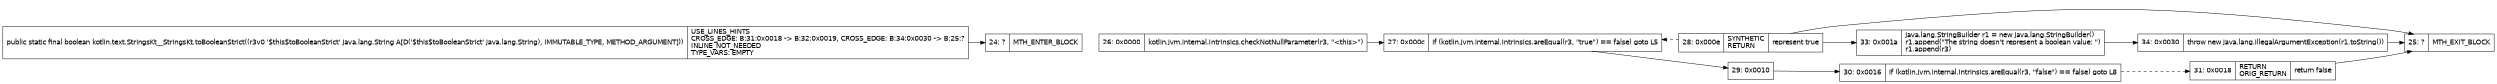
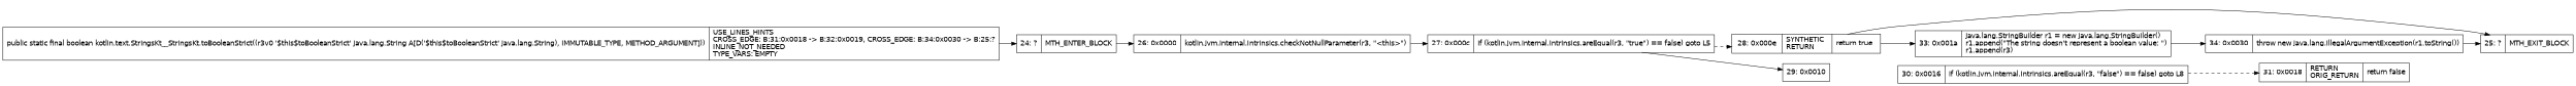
  digraph {
    fontname="DejaVu Sans"
    rankdir=LR
    node [fontname="DejaVu Sans" shape=record]
    edge [fontname="DejaVu Sans"]
    n1 [label="{24\:\ ?|MTH_ENTER_BLOCK\l}"]
    n2 [label="{26\:\ 0x0000|kotlin.jvm.internal.Intrinsics.checkNotNullParameter(r3, \"\<this\>\")\l}"]
    n3 [label="{27\:\ 0x000c|if (kotlin.jvm.internal.Intrinsics.areEqual(r3, \"true\") == false) goto L5\l}"]
-   n4 [label="{28\:\ 0x000e|SYNTHETIC\lRETURN\l|represent true\l}"]
+   n4 [label="{28\:\ 0x000e|SYNTHETIC\lRETURN\l|return true\l}"]
    n5 [label="{29\:\ 0x0010}"]
    n6 [label="{25\:\ ?|MTH_EXIT_BLOCK\l}"]
    n7 [label="{33\:\ 0x001a|java.lang.StringBuilder r1 = new java.lang.StringBuilder()\lr1.append(\"The string doesn't represent a boolean value: \")\lr1.append(r3)\l}"]
    n8 [label="{30\:\ 0x0016|if (kotlin.jvm.internal.Intrinsics.areEqual(r3, \"false\") == false) goto L8\l}"]
    n9 [label="{31\:\ 0x0018|RETURN\lORIG_RETURN\l|return false\l}"]
    n10 [label="{34\:\ 0x0030|throw new java.lang.IllegalArgumentException(r1.toString())\l}"]
    n11 [label="{public static final boolean kotlin.text.StringsKt__StringsKt.toBooleanStrict((r3v0 '$this$toBooleanStrict' java.lang.String A[D('$this$toBooleanStrict' java.lang.String), IMMUTABLE_TYPE, METHOD_ARGUMENT]))  | USE_LINES_HINTS\lCROSS_EDGE: B:31:0x0018 \-\> B:32:0x0019, CROSS_EDGE: B:34:0x0030 \-\> B:25:?\lINLINE_NOT_NEEDED\lTYPE_VARS: EMPTY\l}"]
+   n1 -> n2
    n2 -> n3
-   n4 -> n3 [style=dashed]
+   n3 -> n4 [style=dashed]
    n3 -> n5
    n4 -> n6
    n4 -> n7
-   n5 -> n8
    n7 -> n10
    n8 -> n9 [style=dashed]
-   n9 -> n6
    n10 -> n6
    n11 -> n1
  }
